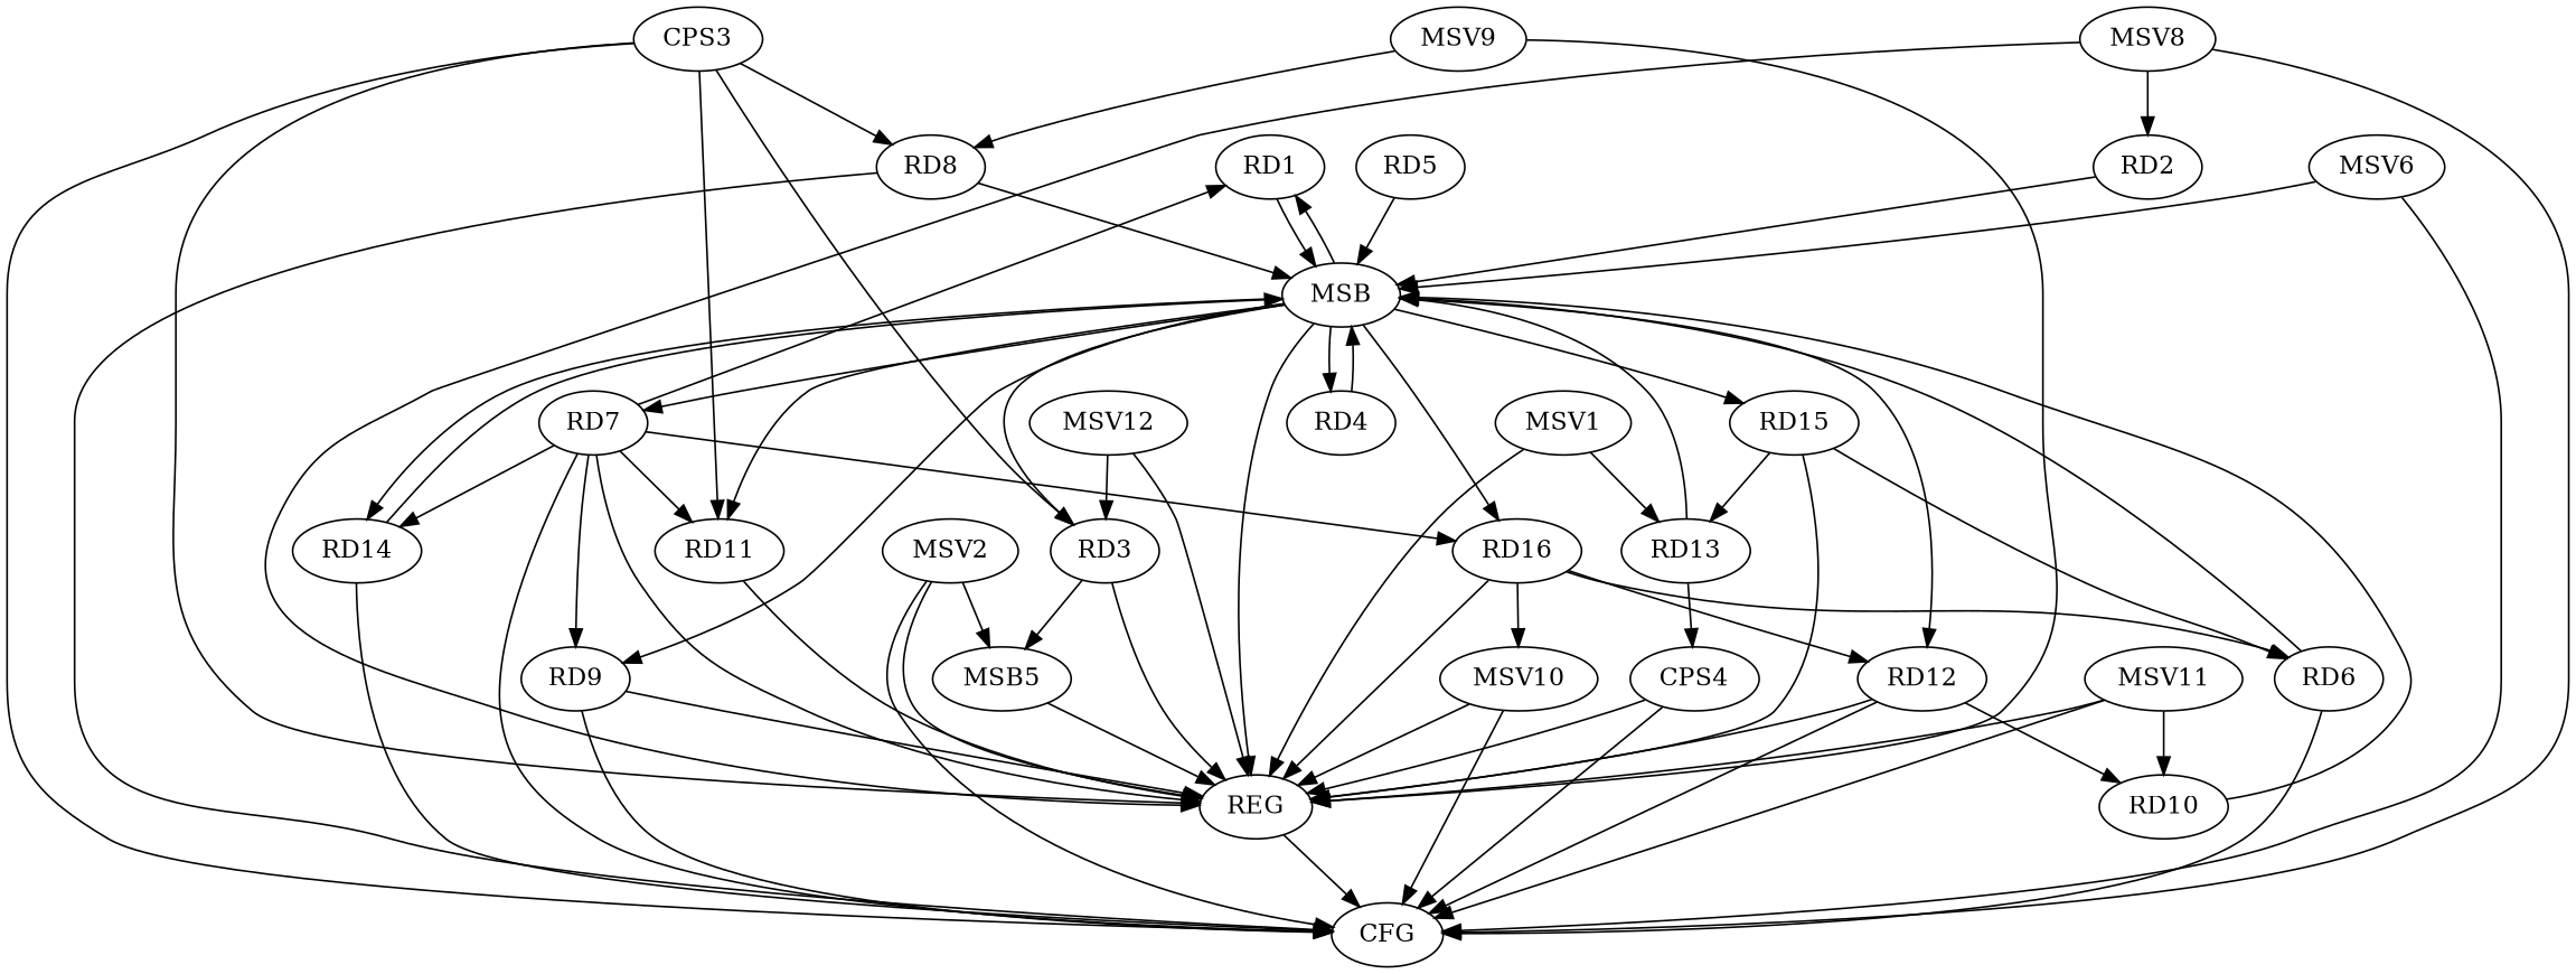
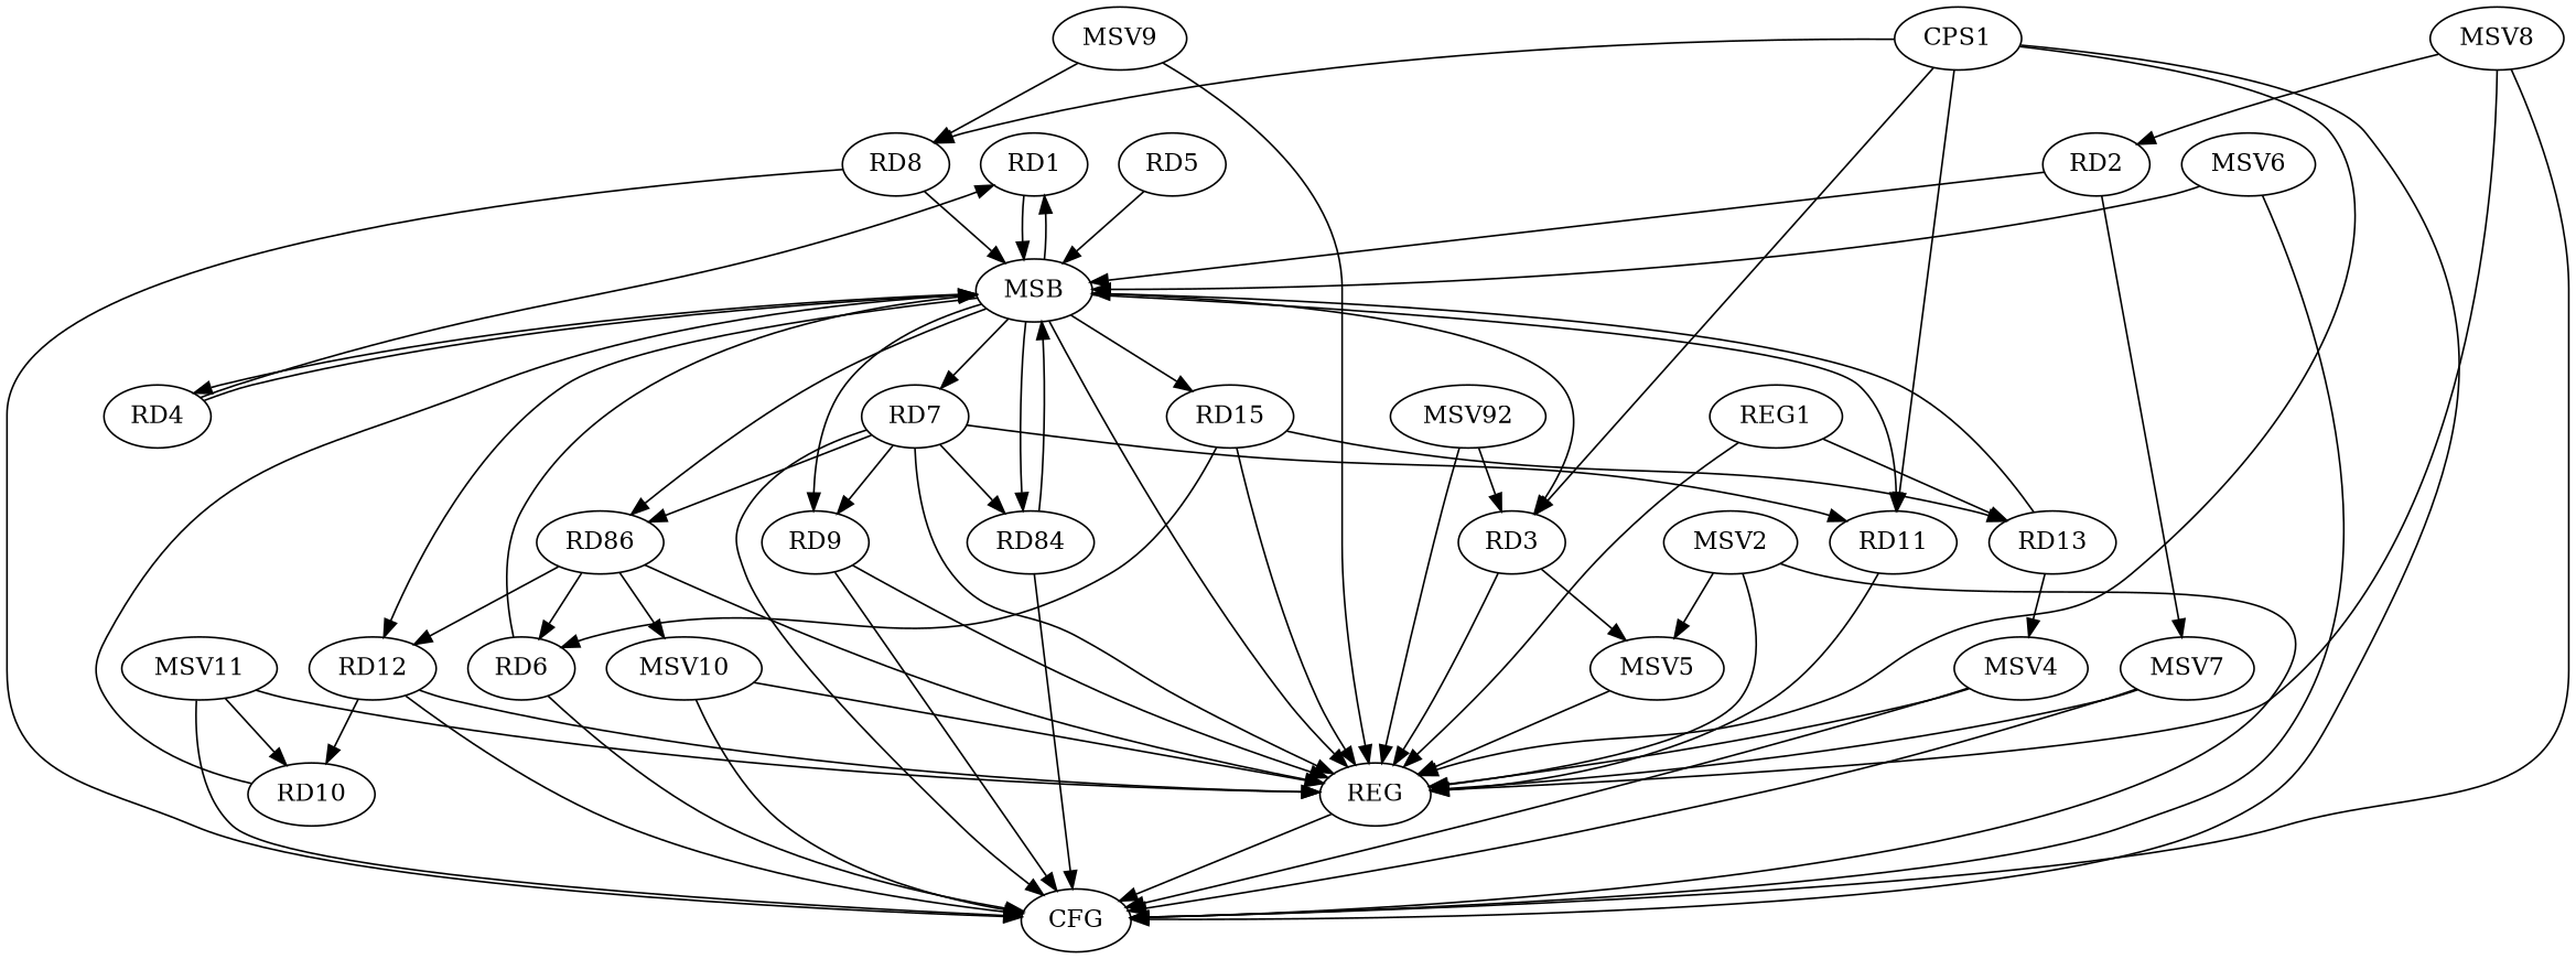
  strict digraph {
    n1 [label=RD1]
    n2 [label=MSB]
    n3 [label=RD3]
    n4 [label=REG]
    n5 [label=RD4]
    n6 [label=RD7]
    n7 [label=RD9]
    n8 [label=RD11]
-   n9 [label=RD14]
-   n10 [label=RD16]
+   n9 [label=RD84]
+   n10 [label=RD86]
    n11 [label=RD12]
    n12 [label=RD15]
    n13 [label=RD2]
+   n14 [label=MSV7]
    n15 [label=CFG]
-   n16 [label=MSB5]
+   n16 [label=MSV5]
    n17 [label=RD5]
    n18 [label=RD6]
    n19 [label=MSV10]
    n20 [label=RD8]
    n21 [label=RD10]
    n22 [label=RD13]
-   n23 [label=CPS4]
-   n24 [label=CPS3]
-   n25 [label=MSV1]
+   n23 [label=MSV4]
+   n24 [label=CPS1]
+   n25 [label=REG1]
    n26 [label=MSV2]
    n27 [label=MSV6]
    n28 [label=MSV8]
    n29 [label=MSV9]
    n30 [label=MSV11]
-   n31 [label=MSV12]
+   n31 [label=MSV92]
    n1 -> n2
    n2 -> n1
    n2 -> n3
    n2 -> n4
    n2 -> n5
    n2 -> n6
    n2 -> n7
    n2 -> n8
    n2 -> n9
    n2 -> n10
    n2 -> n11
    n2 -> n12
    n3 -> n4
    n3 -> n16
    n4 -> n15
    n5 -> n2
-   n6 -> n1
+   n5 -> n1
    n6 -> n4
    n6 -> n7
    n6 -> n8
    n6 -> n9
    n6 -> n10
    n6 -> n15
    n7 -> n4
    n7 -> n15
    n8 -> n4
    n9 -> n2
    n9 -> n15
    n10 -> n4
    n10 -> n11
    n10 -> n18
    n10 -> n19
    n11 -> n4
    n11 -> n15
    n11 -> n21
    n12 -> n4
    n12 -> n18
    n12 -> n22
    n13 -> n2
+   n13 -> n14
+   n14 -> n4
+   n14 -> n15
    n16 -> n4
    n17 -> n2
    n18 -> n2
    n18 -> n15
    n19 -> n4
    n19 -> n15
    n20 -> n2
    n20 -> n15
    n21 -> n2
    n22 -> n2
    n22 -> n23
    n23 -> n4
    n23 -> n15
    n24 -> n3
    n24 -> n4
    n24 -> n8
    n24 -> n15
    n24 -> n20
    n25 -> n4
    n25 -> n22
    n26 -> n4
    n26 -> n15
    n26 -> n16
    n27 -> n2
    n27 -> n15
    n28 -> n4
    n28 -> n13
    n28 -> n15
    n29 -> n4
    n29 -> n20
    n30 -> n4
    n30 -> n15
    n30 -> n21
    n31 -> n3
    n31 -> n4
  }
